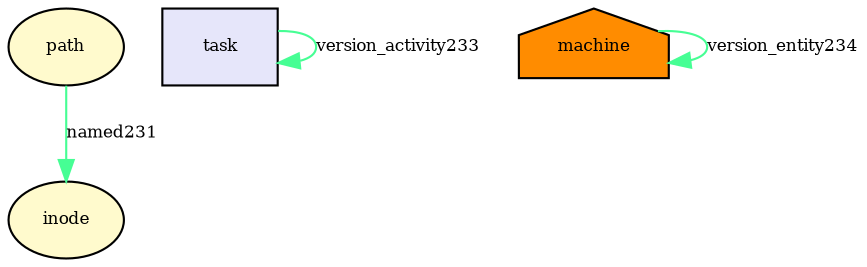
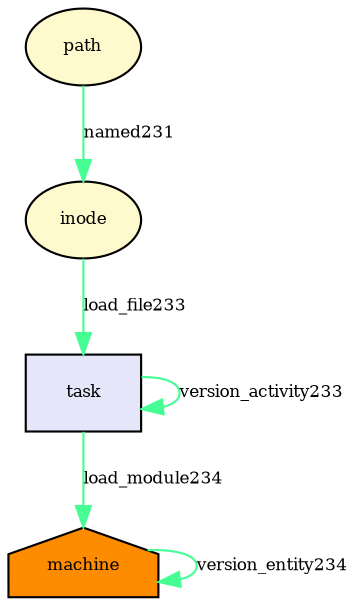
  digraph {
    node [fillcolor="#fffacd" fontsize=8 shape=ellipse style=filled]
    edge [color="#46fe94" fontsize=8]
    n1 [label=path]
    n2 [label=inode]
    n3 [fillcolor="#e6e6fa" label=task shape=rectangle]
    n4 [fillcolor="#ff8c00" label=machine shape=house]
    n1 -> n2 [label=named231]
+   n2 -> n3 [label=load_file233]
    n3 -> n3 [label=version_activity233]
+   n3 -> n4 [label=load_module234]
    n4 -> n4 [label=version_entity234]
  }
